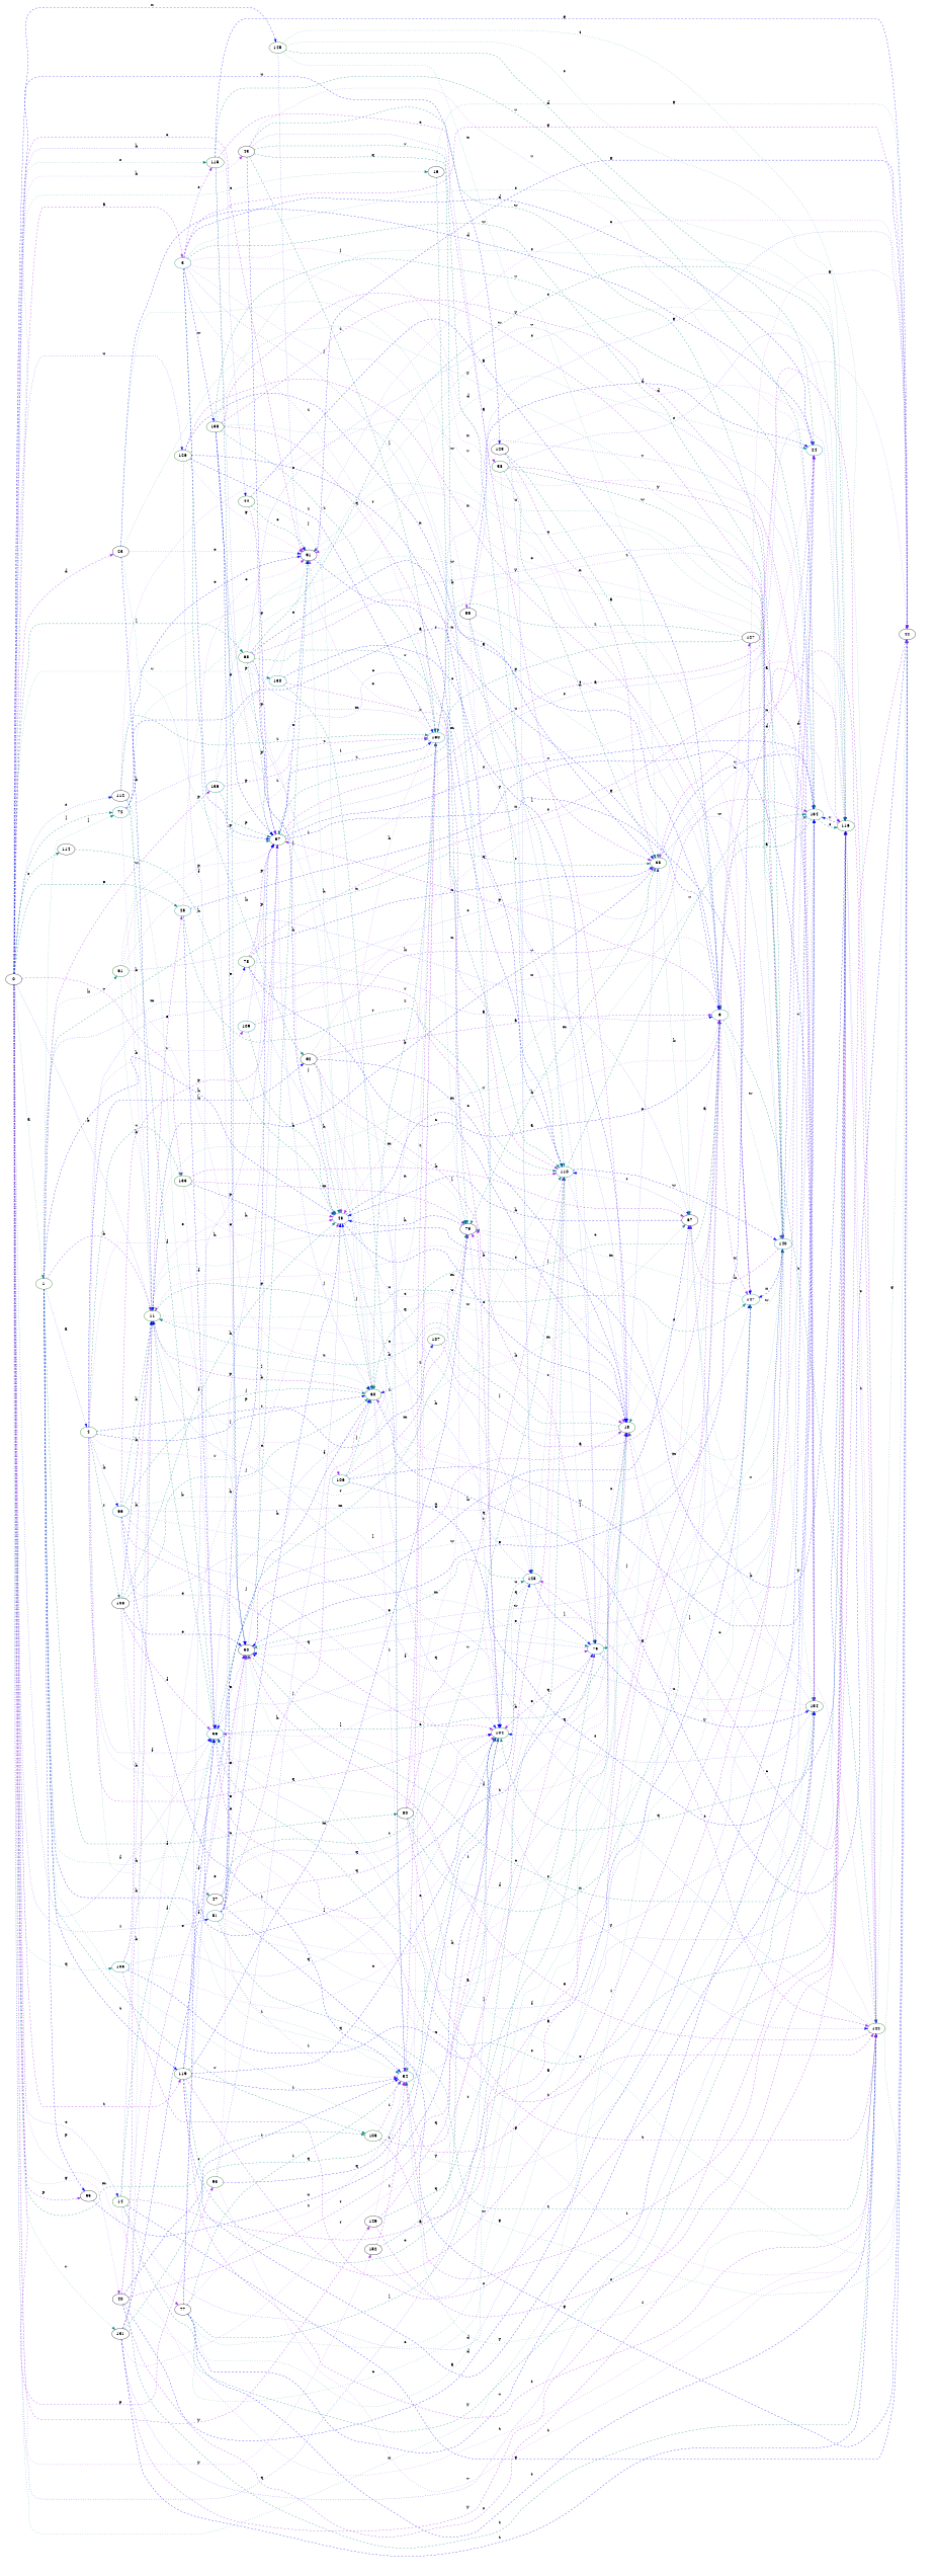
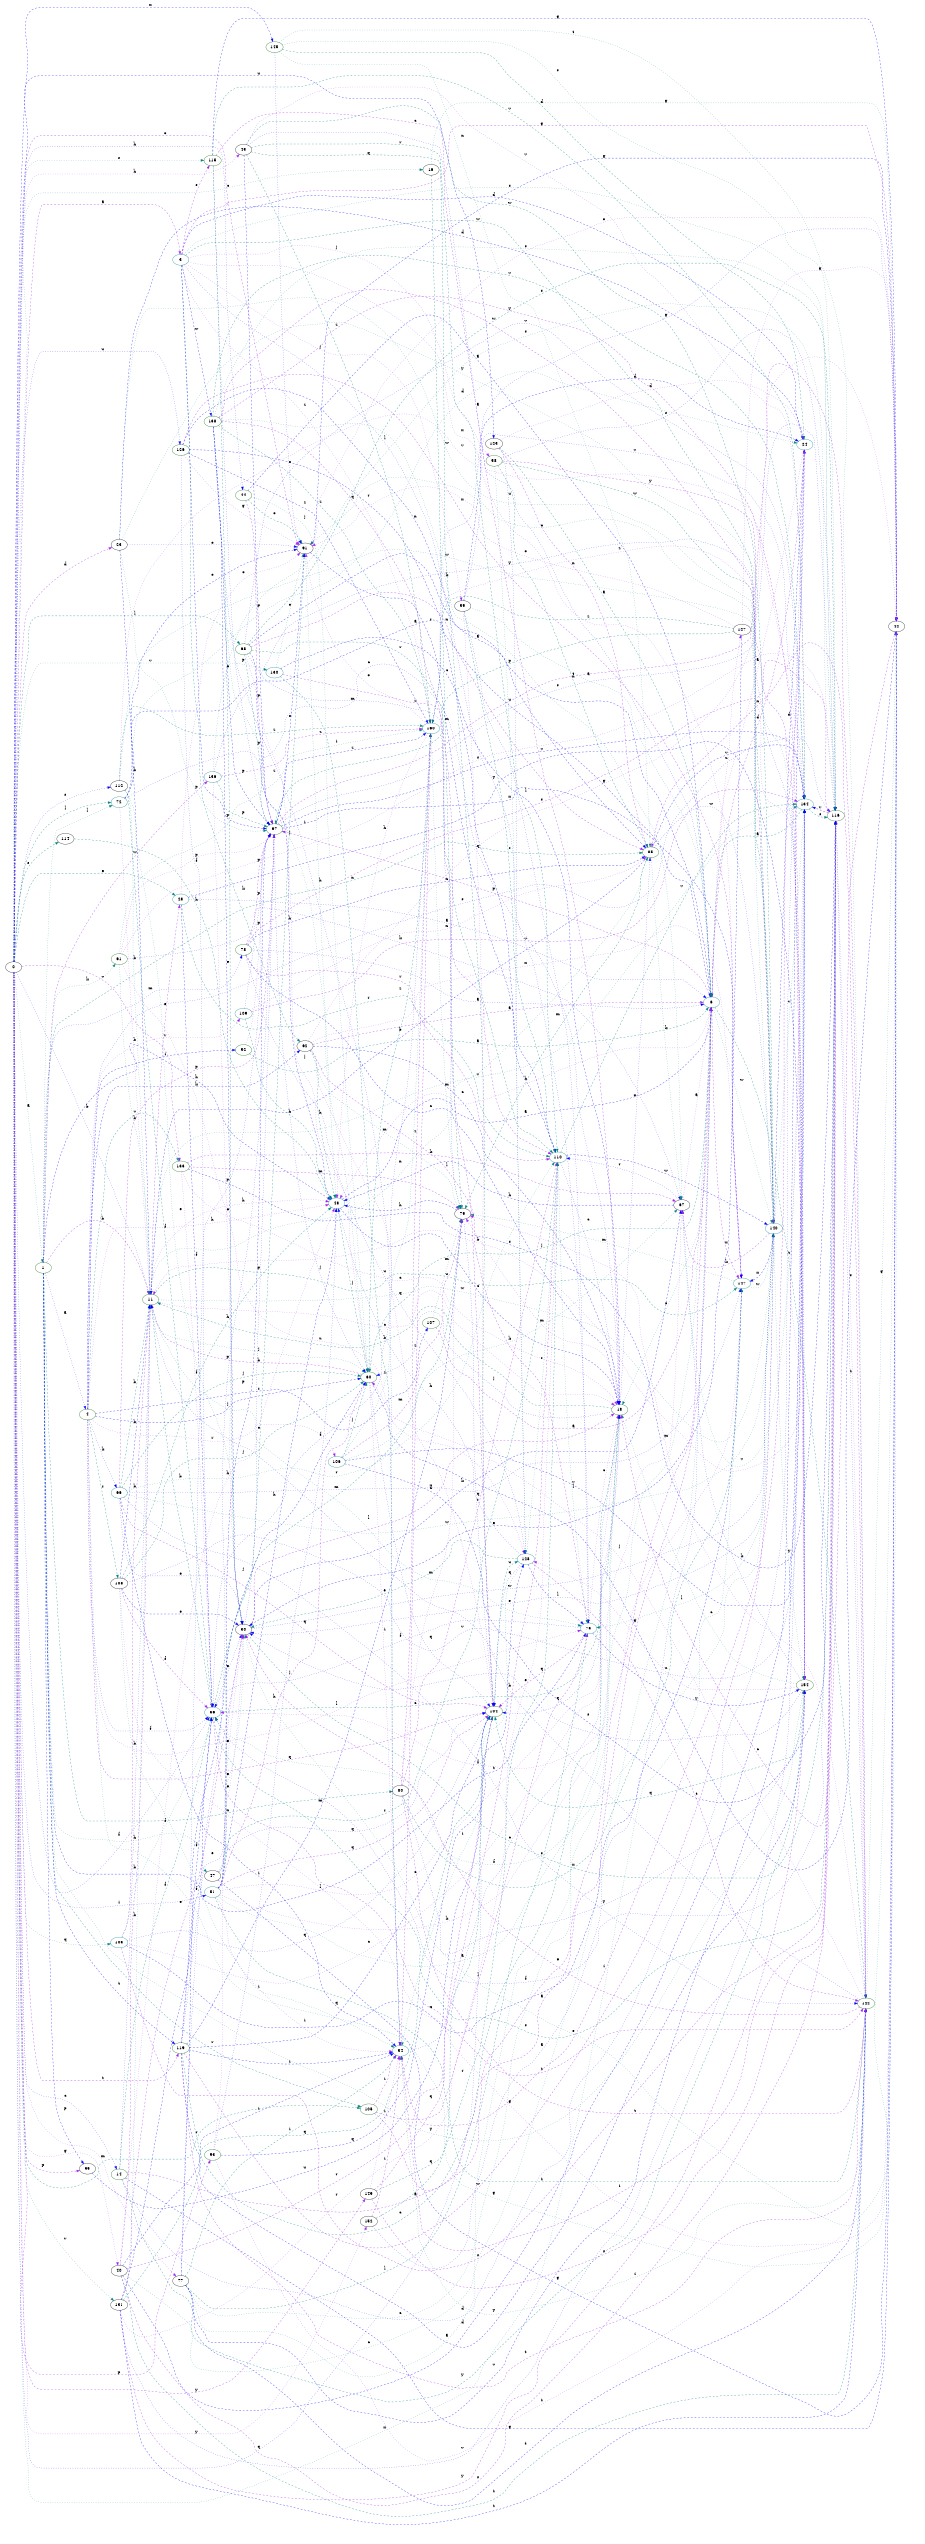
  strict digraph {
    rankdir=LR
    node [color=darkgreen]
    edge [color=blue style=dashed]
    0 [color=black]
    1
    3 [color=teal]
    11
    14
    16 [color=black]
    23 [color=black]
    28 [color=teal]
    36 [color=teal]
    40 [color=black]
    43 [color=black]
    44
    51 [color=teal]
    68
    72 [color=teal]
    77 [color=black]
    91 [color=black]
    n18 [label=93]
    n19 [color=black label=55]
    103 [color=teal]
    104
    105
    112 [color=black]
    114 [color=black]
    115
    119
    123 [color=black]
    126
    130 [color=teal]
    131 [color=black]
    133
    145
    147 [color=teal]
    149 [color=black]
    152 [color=black]
    4
    47 [color=black]
    48 [color=teal]
    61
    73 [color=teal]
    78
    80 [color=black]
    85
    136 [color=teal]
    154
    24 [color=teal]
    42 [color=black]
    58
    59 [color=black]
    62 [color=black]
    97
    116
    138
    140 [color=teal]
    160 [color=teal]
    60
    18
    134 [color=teal]
    6 [color=teal]
    122
    79 [color=black]
    110 [color=teal]
    30 [color=black]
    54 [color=teal]
    67 [color=black]
    128 [color=teal]
+   52
    66 [color=teal]
    106 [color=teal]
    107
    108 [color=black]
    109 [color=teal]
    127 [color=black]
    0 -> 1 [color=teal label=a style=dotted]
    0 -> 3 [color=purple label=a]
    0 -> 11 [label=b style=dotted]
    0 -> 14 [label=c style=dotted]
    0 -> 16 [color=teal label=c style=dotted]
    0 -> 23 [color=purple label=d]
    0 -> 28 [color=teal label=e]
    0 -> 36 [label=f style=dotted]
    0 -> 40 [color=purple label=g style=dotted]
    0 -> 43 [color=purple label=h style=dotted]
    0 -> 44 [label=h style=dotted]
    0 -> 51 [label=i style=dotted]
    0 -> 68 [color=teal label=l]
    0 -> 72 [color=teal label=l]
    0 -> 77 [color=purple label=m style=dotted]
    0 -> 91 [color=purple label=o]
    0 -> n18 [color=purple label=p]
    0 -> n19 [color=purple label=p]
    0 -> 103 [color=teal label=q style=dotted]
    0 -> 104 [label=q style=dotted]
    0 -> 105 [color=teal label=r]
    0 -> 112 [label=s style=dotted]
    0 -> 114 [color=teal label=s]
    0 -> 115 [color=teal label=s style=dotted]
    0 -> 119 [color=purple label=t]
    0 -> 123 [label=u]
    0 -> 126 [label=u style=dotted]
    0 -> 130 [color=teal label=v style=dotted]
    0 -> 131 [color=teal label=v style=dotted]
    0 -> 133 [color=purple label=v]
    0 -> 145 [label=x]
    0 -> 147 [color=teal label=x style=dotted]
    0 -> 149 [color=purple label=y]
    0 -> 152 [color=purple label=y style=dotted]
    1 -> 11 [color=purple label=b]
    1 -> 72 [color=teal label=l style=dotted]
    1 -> n19 [label=p]
    1 -> 105 [color=teal label=r]
    1 -> 119 [label=t]
    1 -> 4 [label=a style=dotted]
    1 -> 47 [color=teal label=h style=dotted]
    1 -> 48 [label=h]
    1 -> 61 [color=teal label=k style=dotted]
    1 -> 73 [label=l]
    1 -> 78 [label=m style=dotted]
    1 -> 80 [color=teal label=n]
    1 -> 85 [color=teal label=n]
    1 -> 136 [color=purple label=w]
    1 -> 154 [color=teal label=y style=dotted]
    3 -> 115 [color=purple label=s]
    3 -> 147 [color=purple label=x style=dotted]
    3 -> 73 [label=l style=dotted]
    3 -> 24 [label=d]
    3 -> 42 [color=purple label=g]
    3 -> 58 [color=purple label=j style=dotted]
    3 -> 59 [color=purple label=j style=dotted]
    3 -> 62 [color=teal label=k]
    3 -> 97 [label=p]
    3 -> 116 [color=teal label=s style=dotted]
    3 -> 138 [label=w]
    3 -> 140 [color=teal label=w]
    3 -> 160 [color=purple label=z style=dotted]
    11 -> 28 [color=purple label=e]
    11 -> 147 [color=teal label=u]
    11 -> 48 [color=purple label=h style=dotted]
    11 -> 73 [color=teal label=l style=dotted]
    11 -> 85 [color=teal label=n style=dotted]
    11 -> 140 [color=teal label=w style=dotted]
    11 -> 60 [color=teal label=j style=dotted]
    11 -> 18 [color=purple label=c style=dotted]
    11 -> 134 [color=teal label=v style=dotted]
    14 -> 11 [label=b style=dotted]
    14 -> 36 [color=teal label=f]
    14 -> 154 [color=teal label=y]
    14 -> 24 [label=d style=dotted]
    14 -> 42 [label=g]
    14 -> 6 [color=purple label=a]
-   14 -> 122 [color=purple label=t style=dotted]
    16 -> 42 [color=teal label=g style=dotted]
    16 -> 79 [color=teal label=m]
    23 -> 11 [label=b]
    23 -> 91 [label=o style=dotted]
    23 -> 154 [color=teal label=y style=dotted]
    23 -> 24 [label=d]
    23 -> 97 [color=teal label=p style=dotted]
    23 -> 140 [color=teal label=w style=dotted]
    28 -> 36 [label=f]
    28 -> 91 [color=purple label=o style=dotted]
    28 -> 154 [label=y]
+   28 -> 6 [label=a style=dotted]
    28 -> 110 [color=teal label=r]
    36 -> 11 [color=teal label=b]
    36 -> 116 [color=teal label=s]
    36 -> 18 [color=teal label=c]
    36 -> 122 [color=purple label=t]
    36 -> 79 [color=teal label=m]
    36 -> 30 [label=e style=dotted]
    40 -> 11 [color=purple label=b]
    40 -> 48 [color=purple label=h style=dotted]
    40 -> 24 [label=d]
    40 -> 116 [color=purple label=s]
    40 -> 18 [color=teal label=c style=dotted]
    40 -> 122 [color=teal label=t]
    40 -> 110 [color=purple label=r]
    40 -> 54 [label=i]
    43 -> 104 [color=teal label=q]
    43 -> 97 [label=p]
    43 -> 140 [color=teal label=w]
    43 -> 160 [color=teal label=z]
    43 -> 134 [color=purple label=v style=dotted]
    43 -> 6 [label=a style=dotted]
    43 -> 110 [color=teal label=r]
    44 -> 91 [color=teal label=o]
    44 -> 97 [color=purple label=p]
    44 -> 60 [color=teal label=j style=dotted]
    44 -> 6 [label=a]
    51 -> 91 [color=teal label=o]
    51 -> 104 [color=purple label=q]
    51 -> 48 [label=h]
    51 -> 97 [label=p]
    51 -> 60 [color=purple label=j]
    51 -> 18 [color=purple label=c style=dotted]
    51 -> 6 [color=teal label=a style=dotted]
    51 -> 122 [color=teal label=t]
    51 -> 30 [color=teal label=e style=dotted]
    51 -> 54 [color=purple label=i style=dotted]
    51 -> 67 [color=purple label=k style=dotted]
    68 -> 48 [label=h]
    68 -> 85 [color=purple label=n]
    68 -> 97 [color=teal label=p]
    68 -> 116 [color=teal label=s]
    68 -> 60 [color=purple label=j style=dotted]
    68 -> 134 [label=v style=dotted]
    68 -> 6 [label=a]
    68 -> 79 [label=m style=dotted]
    68 -> 110 [color=teal label=r]
    72 -> 11 [color=purple label=b style=dotted]
    72 -> 91 [label=o]
    72 -> 24 [color=teal label=d style=dotted]
    72 -> 18 [label=c style=dotted]
    72 -> 6 [label=a]
    77 -> 36 [label=f]
    77 -> 73 [color=teal label=l]
    77 -> 97 [label=p style=dotted]
-   77 -> 160 [color=purple label=z style=dotted]
    77 -> 18 [color=teal label=c style=dotted]
    77 -> 134 [label=v]
    77 -> 6 [color=teal label=a style=dotted]
    77 -> 122 [label=t]
    77 -> 54 [color=teal label=i]
    91 -> 48 [color=teal label=h style=dotted]
    91 -> 42 [label=g]
    91 -> 110 [label=r]
    n18 -> 104 [label=q]
    n18 -> 48 [label=h style=dotted]
    n18 -> 122 [color=purple label=t style=dotted]
    n18 -> 30 [color=purple label=e style=dotted]
    n19 -> 128 [label=u]
    103 -> 11 [color=purple label=b]
    103 -> 36 [color=teal label=f style=dotted]
    103 -> 104 [label=q style=dotted]
    103 -> 147 [label=x]
    103 -> 116 [color=purple label=s]
    103 -> 18 [color=purple label=c style=dotted]
    104 -> 128 [color=teal label=u]
    105 -> 73 [color=purple label=l]
    105 -> 6 [color=purple label=a]
    105 -> 54 [color=purple label=i]
    112 -> 11 [color=teal label=b style=dotted]
    112 -> 36 [color=teal label=f]
    112 -> 140 [color=teal label=w style=dotted]
    112 -> 160 [color=teal label=z]
    112 -> 134 [color=purple label=v style=dotted]
    112 -> 30 [color=teal label=e style=dotted]
    114 -> 48 [color=teal label=h]
    115 -> 42 [label=g]
    115 -> 97 [label=p style=dotted]
    115 -> 18 [color=purple label=c]
    115 -> 134 [color=teal label=v]
    115 -> 30 [color=teal label=e]
    119 -> 36 [label=f]
    119 -> 104 [label=q]
    119 -> 154 [label=y]
    119 -> 97 [label=p style=dotted]
    119 -> 140 [color=purple label=w]
    119 -> 18 [color=teal label=c]
    119 -> 122 [color=purple label=t]
    119 -> 79 [label=m]
    119 -> 30 [label=e style=dotted]
    119 -> 54 [label=i]
    123 -> 85 [color=purple label=n]
    123 -> 24 [color=purple label=d style=dotted]
    123 -> 6 [color=teal label=a]
    123 -> 128 [label=u style=dotted]
    126 -> 36 [label=f style=dotted]
    126 -> 91 [color=purple label=g style=dotted]
    126 -> 147 [color=purple label=x]
    126 -> 85 [label=n]
    126 -> 160 [label=z]
    126 -> 110 [label=r]
    130 -> 91 [color=teal label=o style=dotted]
    130 -> 18 [label=c]
    130 -> 110 [color=purple label=r]
    130 -> 54 [color=teal label=i]
    131 -> 11 [color=teal label=b style=dotted]
    131 -> 104 [color=teal label=q]
    131 -> 154 [color=purple label=y]
    131 -> 60 [label=j]
    131 -> 134 [label=v style=dotted]
    131 -> 122 [label=t]
    131 -> 110 [color=purple label=r style=dotted]
    131 -> 30 [color=purple label=e]
    133 -> 36 [color=purple label=f style=dotted]
    133 -> 116 [label=s]
    133 -> 18 [color=purple label=c style=dotted]
    133 -> 79 [color=purple label=m]
    133 -> 67 [color=purple label=k]
    145 -> 91 [label=o style=dotted]
    145 -> 85 [color=teal label=n style=dotted]
    145 -> 24 [color=teal label=d]
    145 -> 116 [color=teal label=s style=dotted]
    145 -> 122 [color=teal label=t style=dotted]
    147 -> 36 [color=purple label=f style=dotted]
    147 -> 140 [color=teal label=w style=dotted]
    147 -> 79 [color=teal label=m style=dotted]
    149 -> 104 [color=purple label=q]
    149 -> 116 [color=purple label=s]
    149 -> 110 [color=teal label=r]
    149 -> 54 [color=purple label=i style=dotted]
    152 -> 104 [color=teal label=q]
    152 -> 6 [label=a style=dotted]
    152 -> 54 [color=purple label=i]
    4 -> 36 [label=f style=dotted]
    4 -> 104 [color=purple label=q]
    4 -> 133 [color=teal label=v]
    4 -> 48 [color=purple label=h style=dotted]
    4 -> 73 [color=purple label=l style=dotted]
    4 -> 42 [color=teal label=g style=dotted]
    4 -> 62 [label=k]
    4 -> 116 [label=s style=dotted]
    4 -> 60 [label=j]
+   4 -> 52 [label=i]
    4 -> 66 [label=k style=dotted]
    4 -> 106 [color=purple label=r style=dotted]
    4 -> 107 [label=r]
    4 -> 108 [color=teal label=r]
    4 -> 109 [color=purple label=r style=dotted]
    47 -> 104 [label=q style=dotted]
    47 -> 42 [label=g]
    47 -> 110 [color=teal label=r]
    47 -> 30 [color=purple label=e style=dotted]
    48 -> 60 [color=teal label=j]
    48 -> 18 [label=c]
    48 -> 6 [label=a]
    61 -> 11 [color=teal label=b style=dotted]
    61 -> 97 [color=purple label=p style=dotted]
    61 -> 116 [color=purple label=s style=dotted]
    61 -> 160 [color=teal label=z style=dotted]
    61 -> 67 [label=k style=dotted]
    61 -> 128 [color=purple label=u style=dotted]
    73 -> 36 [label=f style=dotted]
    73 -> 104 [color=purple label=q]
    73 -> 154 [label=y]
    73 -> 18 [color=purple label=c style=dotted]
    78 -> 85 [label=n]
    78 -> 97 [color=purple label=p]
    78 -> 116 [color=purple label=s]
    78 -> 18 [label=c]
    78 -> 6 [label=a style=dotted]
    78 -> 110 [color=purple label=r]
    78 -> 128 [label=u style=dotted]
    80 -> 147 [color=teal label=x]
    80 -> 154 [label=y style=dotted]
    80 -> 160 [color=purple label=z]
    80 -> 122 [color=purple label=t]
    80 -> 79 [color=purple label=m style=dotted]
    80 -> 110 [color=purple label=r]
    85 -> 11 [label=b]
    85 -> 140 [label=w style=dotted]
    85 -> 134 [label=v]
    85 -> 79 [color=teal label=m]
    85 -> 67 [color=teal label=k style=dotted]
    136 -> 154 [label=y style=dotted]
    136 -> 97 [color=teal label=p]
    136 -> 116 [color=teal label=s style=dotted]
    136 -> 160 [color=purple label=z]
    136 -> 30 [color=purple label=e style=dotted]
    154 -> 104 [color=teal label=q]
    154 -> 160 [color=purple label=z style=dotted]
    154 -> 18 [color=teal label=c style=dotted]
    154 -> 30 [label=e style=dotted]
    154 -> 67 [label=k style=dotted]
    154 -> 128 [color=purple label=u style=dotted]
    24 -> 6 [color=purple label=a style=dotted]
    24 -> 54 [color=purple label=i]
    42 -> 91 [color=purple label=o style=dotted]
    42 -> 18 [color=purple label=c]
    42 -> 30 [color=teal label=e style=dotted]
    58 -> 85 [color=teal label=n]
    58 -> 154 [color=purple label=y]
    58 -> 116 [label=s style=dotted]
    58 -> 140 [color=teal label=w]
    58 -> 128 [color=teal label=u style=dotted]
    59 -> 104 [color=purple label=q style=dotted]
    59 -> 73 [label=l style=dotted]
    59 -> 24 [label=d]
    59 -> 134 [label=v style=dotted]
-   59 -> 6 [label=a style=dotted]
+   59 -> 6 [color=teal label=a style=dotted]
    59 -> 110 [color=teal label=r]
    62 -> 104 [color=purple label=q style=dotted]
    62 -> 147 [color=purple label=x style=dotted]
    62 -> 48 [color=teal label=h]
    62 -> 73 [color=purple label=l]
    62 -> 42 [color=purple label=g style=dotted]
    62 -> 18 [label=c]
    62 -> 6 [color=purple label=a]
    62 -> 79 [color=teal label=m style=dotted]
    97 -> 91 [label=o]
    97 -> 147 [label=x]
    97 -> 116 [label=s style=dotted]
    97 -> 160 [label=z]
    97 -> 60 [label=j style=dotted]
    97 -> 134 [label=v]
    97 -> 122 [color=purple label=t]
    116 -> 36 [label=f style=dotted]
    116 -> 134 [label=v]
    116 -> 122 [label=t style=dotted]
    116 -> 54 [color=purple label=i]
    138 -> 104 [color=purple label=q]
    138 -> 154 [color=purple label=y]
    138 -> 97 [label=p]
    138 -> 116 [color=teal label=s style=dotted]
    138 -> 140 [color=purple label=w]
    138 -> 160 [color=teal label=z]
    138 -> 60 [color=teal label=j style=dotted]
    138 -> 134 [color=teal label=v]
    138 -> 30 [label=e]
    138 -> 54 [label=i style=dotted]
    138 -> 67 [color=teal label=k style=dotted]
    140 -> 36 [color=teal label=f style=dotted]
    140 -> 91 [color=teal label=o style=dotted]
    140 -> 147 [label=x]
    140 -> 73 [color=teal label=l style=dotted]
    140 -> 154 [color=teal label=y style=dotted]
    140 -> 24 [label=d]
    140 -> 134 [color=teal label=v style=dotted]
    140 -> 30 [label=e style=dotted]
    140 -> 67 [color=purple label=k]
    160 -> 36 [label=f style=dotted]
    160 -> 91 [color=purple label=o style=dotted]
    160 -> 48 [color=purple label=h style=dotted]
    160 -> 42 [label=g style=dotted]
    160 -> 79 [color=teal label=m style=dotted]
    60 -> 11 [color=purple label=b]
    60 -> 104 [label=q style=dotted]
    60 -> 42 [label=g]
    60 -> 160 [color=teal label=z]
    60 -> 54 [color=purple label=i style=dotted]
    18 -> 11 [color=teal label=b]
    18 -> 104 [label=q style=dotted]
    18 -> 85 [label=n style=dotted]
    18 -> 60 [label=j style=dotted]
    18 -> 79 [color=purple label=m style=dotted]
    134 -> 11 [color=purple label=b style=dotted]
    134 -> 116 [color=teal label=s]
    134 -> 6 [color=teal label=a]
    6 -> 147 [color=purple label=x]
    6 -> 48 [color=purple label=h style=dotted]
    6 -> 24 [color=purple label=d]
    6 -> 97 [color=purple label=p]
    6 -> 140 [color=teal label=w style=dotted]
    6 -> 60 [color=teal label=j]
    6 -> 18 [color=teal label=c style=dotted]
    6 -> 122 [color=teal label=t]
    6 -> 127 [color=purple label=u style=dotted]
    122 -> 11 [label=b style=dotted]
    122 -> 85 [color=purple label=n]
    122 -> 42 [color=teal label=g style=dotted]
    122 -> 116 [color=purple label=s style=dotted]
    122 -> 60 [color=purple label=j style=dotted]
    122 -> 79 [color=purple label=m style=dotted]
    122 -> 30 [color=purple label=e]
    122 -> 54 [color=teal label=i style=dotted]
    79 -> 104 [label=q style=dotted]
    79 -> 48 [label=h]
    110 -> 73 [color=teal label=l style=dotted]
    110 -> 140 [label=w]
    110 -> 18 [label=c style=dotted]
    110 -> 134 [color=teal label=v]
    30 -> 97 [label=p style=dotted]
    30 -> 116 [color=teal label=s]
    30 -> 140 [label=w style=dotted]
    30 -> 18 [color=purple label=c]
    30 -> 67 [label=k]
    54 -> 160 [color=purple label=z]
    54 -> 18 [label=c style=dotted]
    67 -> 48 [label=h]
    67 -> 134 [color=teal label=v style=dotted]
    67 -> 6 [color=purple label=a style=dotted]
    67 -> 110 [label=r style=dotted]
    128 -> 104 [label=q style=dotted]
    128 -> 48 [label=h style=dotted]
    128 -> 73 [label=l]
    128 -> 122 [color=purple label=t]
    128 -> 110 [color=teal label=r style=dotted]
    128 -> 30 [color=teal label=e]
    128 -> 54 [color=teal label=i style=dotted]
+   52 -> 97 [color=purple label=p style=dotted]
+   52 -> 6 [color=teal label=a]
    66 -> 11 [color=teal label=b]
    66 -> 104 [color=purple label=q]
    66 -> 147 [label=x style=dotted]
    66 -> 97 [color=purple label=p]
    66 -> 140 [color=teal label=w style=dotted]
    66 -> 60 [color=teal label=j]
    66 -> 122 [label=t style=dotted]
    66 -> 110 [color=teal label=r style=dotted]
    66 -> 30 [label=e style=dotted]
    66 -> 54 [label=i]
    106 -> 116 [label=s]
    106 -> 160 [color=teal label=z style=dotted]
    106 -> 60 [color=teal label=j]
    106 -> 134 [label=v]
    106 -> 79 [color=purple label=m]
    106 -> 67 [color=teal label=k style=dotted]
    107 -> 6 [color=purple label=a]
    107 -> 79 [color=teal label=m style=dotted]
    108 -> 11 [label=b]
    108 -> 36 [color=purple label=f]
    108 -> 48 [color=teal label=h]
    108 -> 42 [color=purple label=g style=dotted]
    108 -> 60 [color=teal label=j]
    108 -> 134 [label=v style=dotted]
    108 -> 30 [label=e]
    108 -> 54 [color=teal label=i style=dotted]
    109 -> 48 [color=teal label=h]
    109 -> 85 [color=purple label=n style=dotted]
    109 -> 97 [label=p style=dotted]
    109 -> 134 [color=purple label=v]
    127 -> 91 [color=purple label=o style=dotted]
    127 -> 42 [color=purple label=g style=dotted]
    127 -> 97 [color=teal label=p]
    127 -> 160 [color=teal label=z]
    127 -> 30 [label=e]
  }
